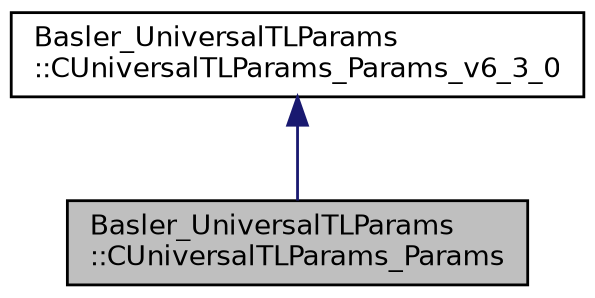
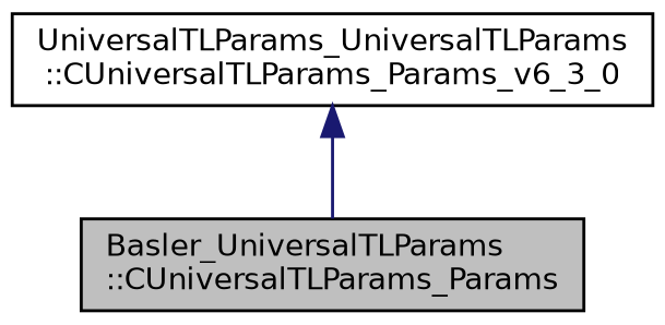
  digraph {
    node [color=black fontname=Helvetica fontsize=10 shape=record style=filled]
    n1 [fillcolor=grey75 fontcolor=black height=0.2 label="Basler_UniversalTLParams\l::CUniversalTLParams_Params" width=0.4]
-   n2 [fillcolor=white height=0.2 label="Basler_UniversalTLParams\l::CUniversalTLParams_Params_v6_3_0" width=0.4]
+   n2 [fillcolor=white height=0.2 label="UniversalTLParams_UniversalTLParams\l::CUniversalTLParams_Params_v6_3_0" width=0.4]
    n2 -> n1 [color=midnightblue dir=back fontname=Helvetica fontsize=10 labelfontname=Helvetica labelfontsize=10 style=solid]
  }
